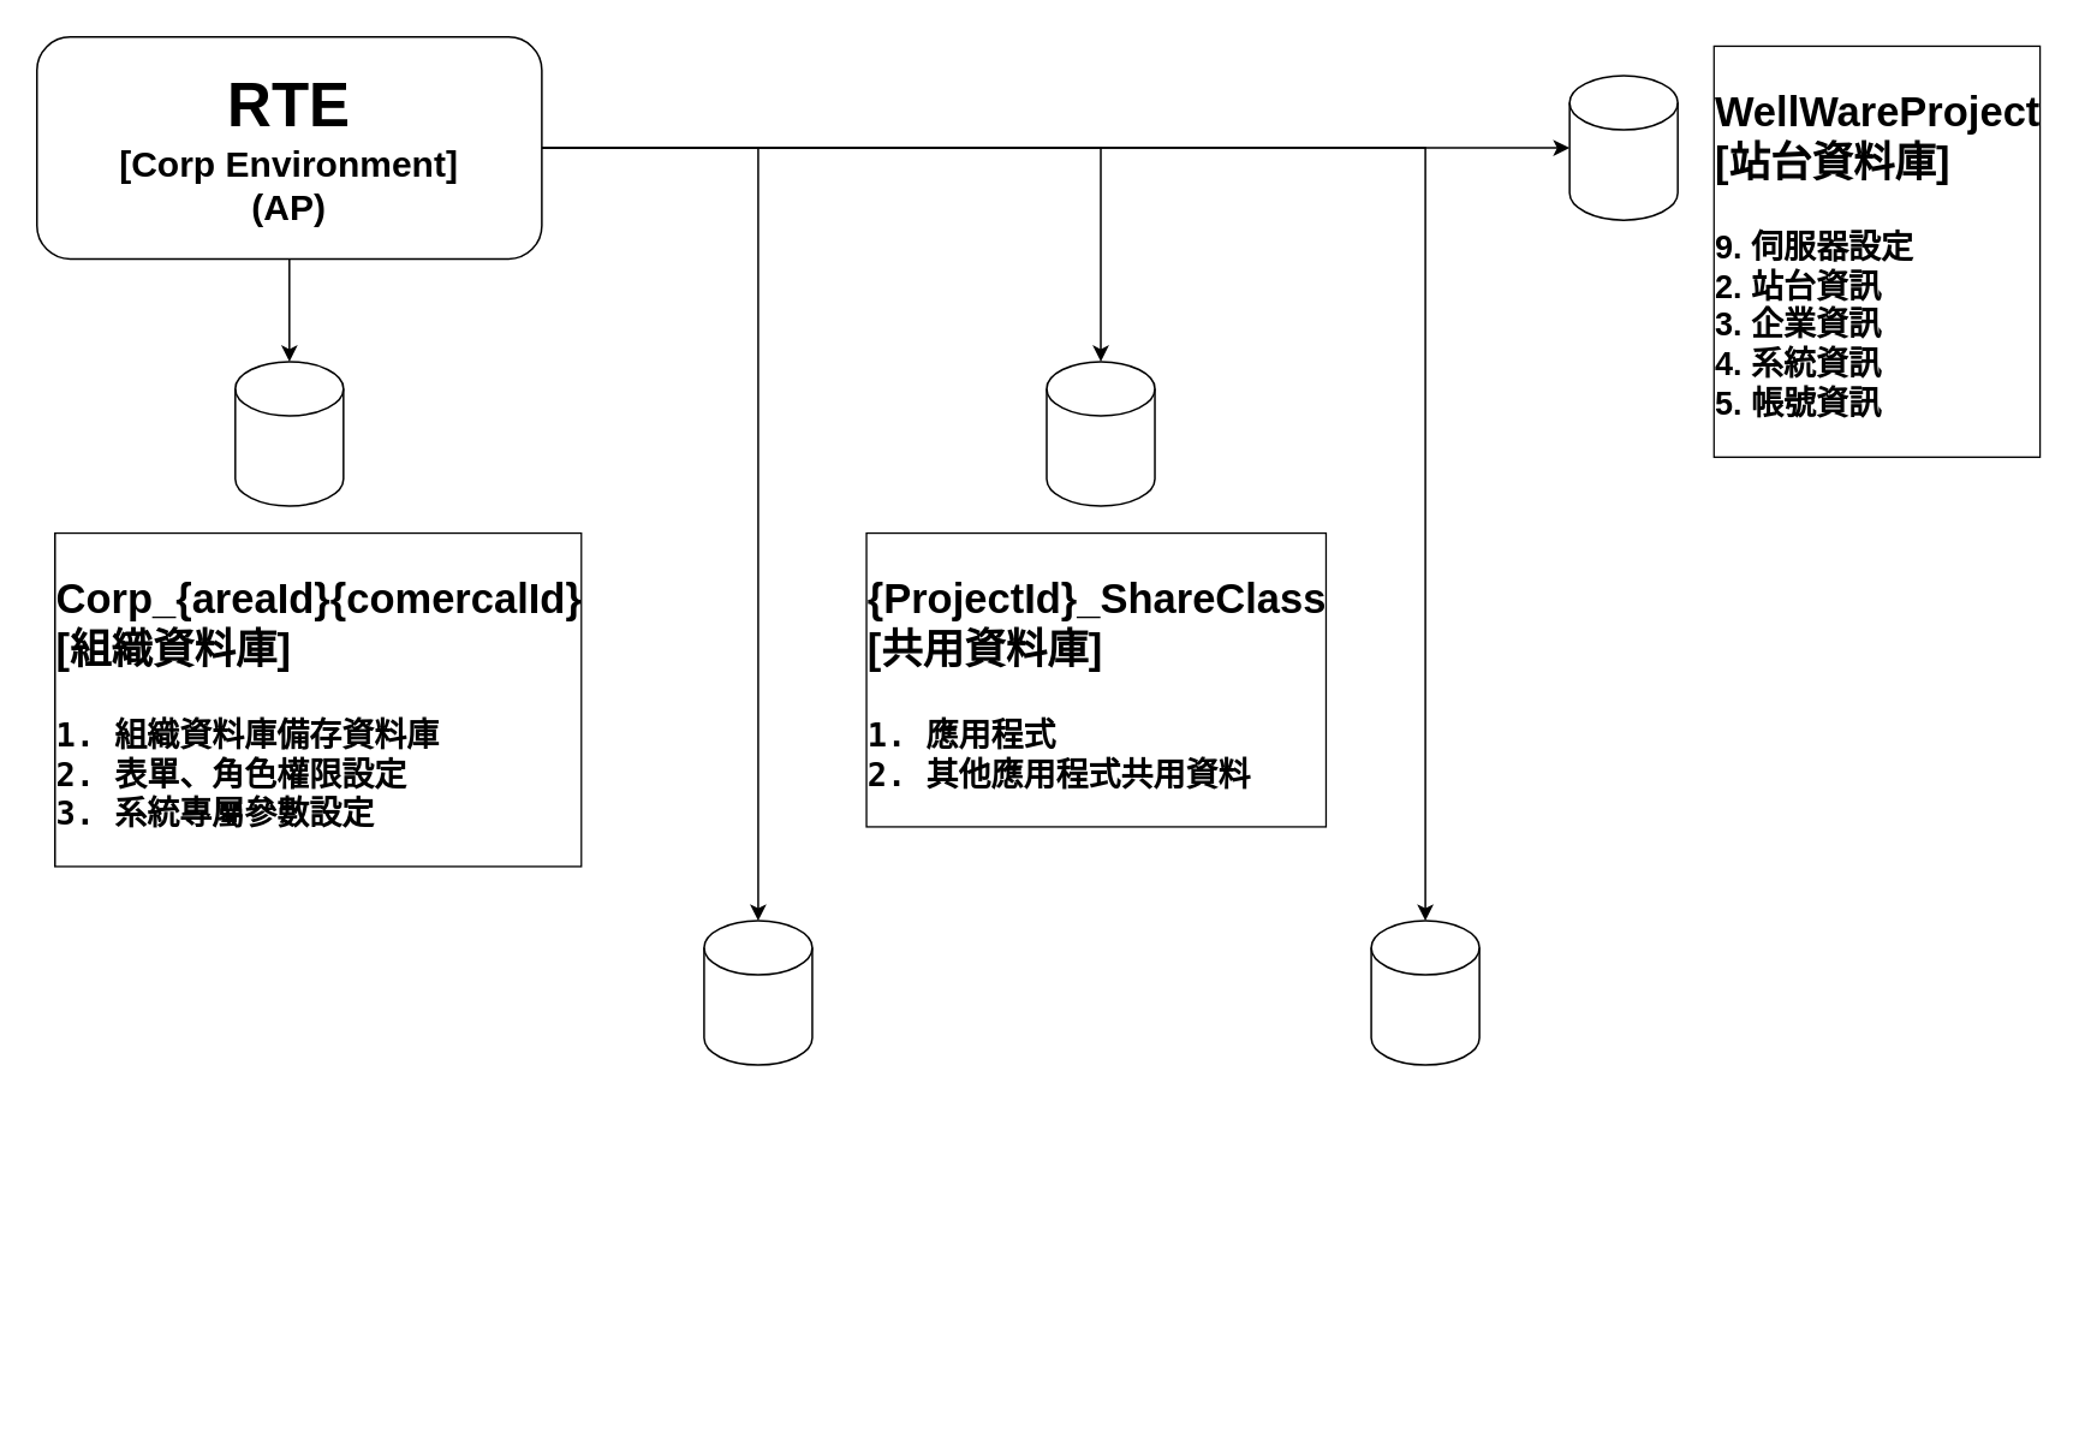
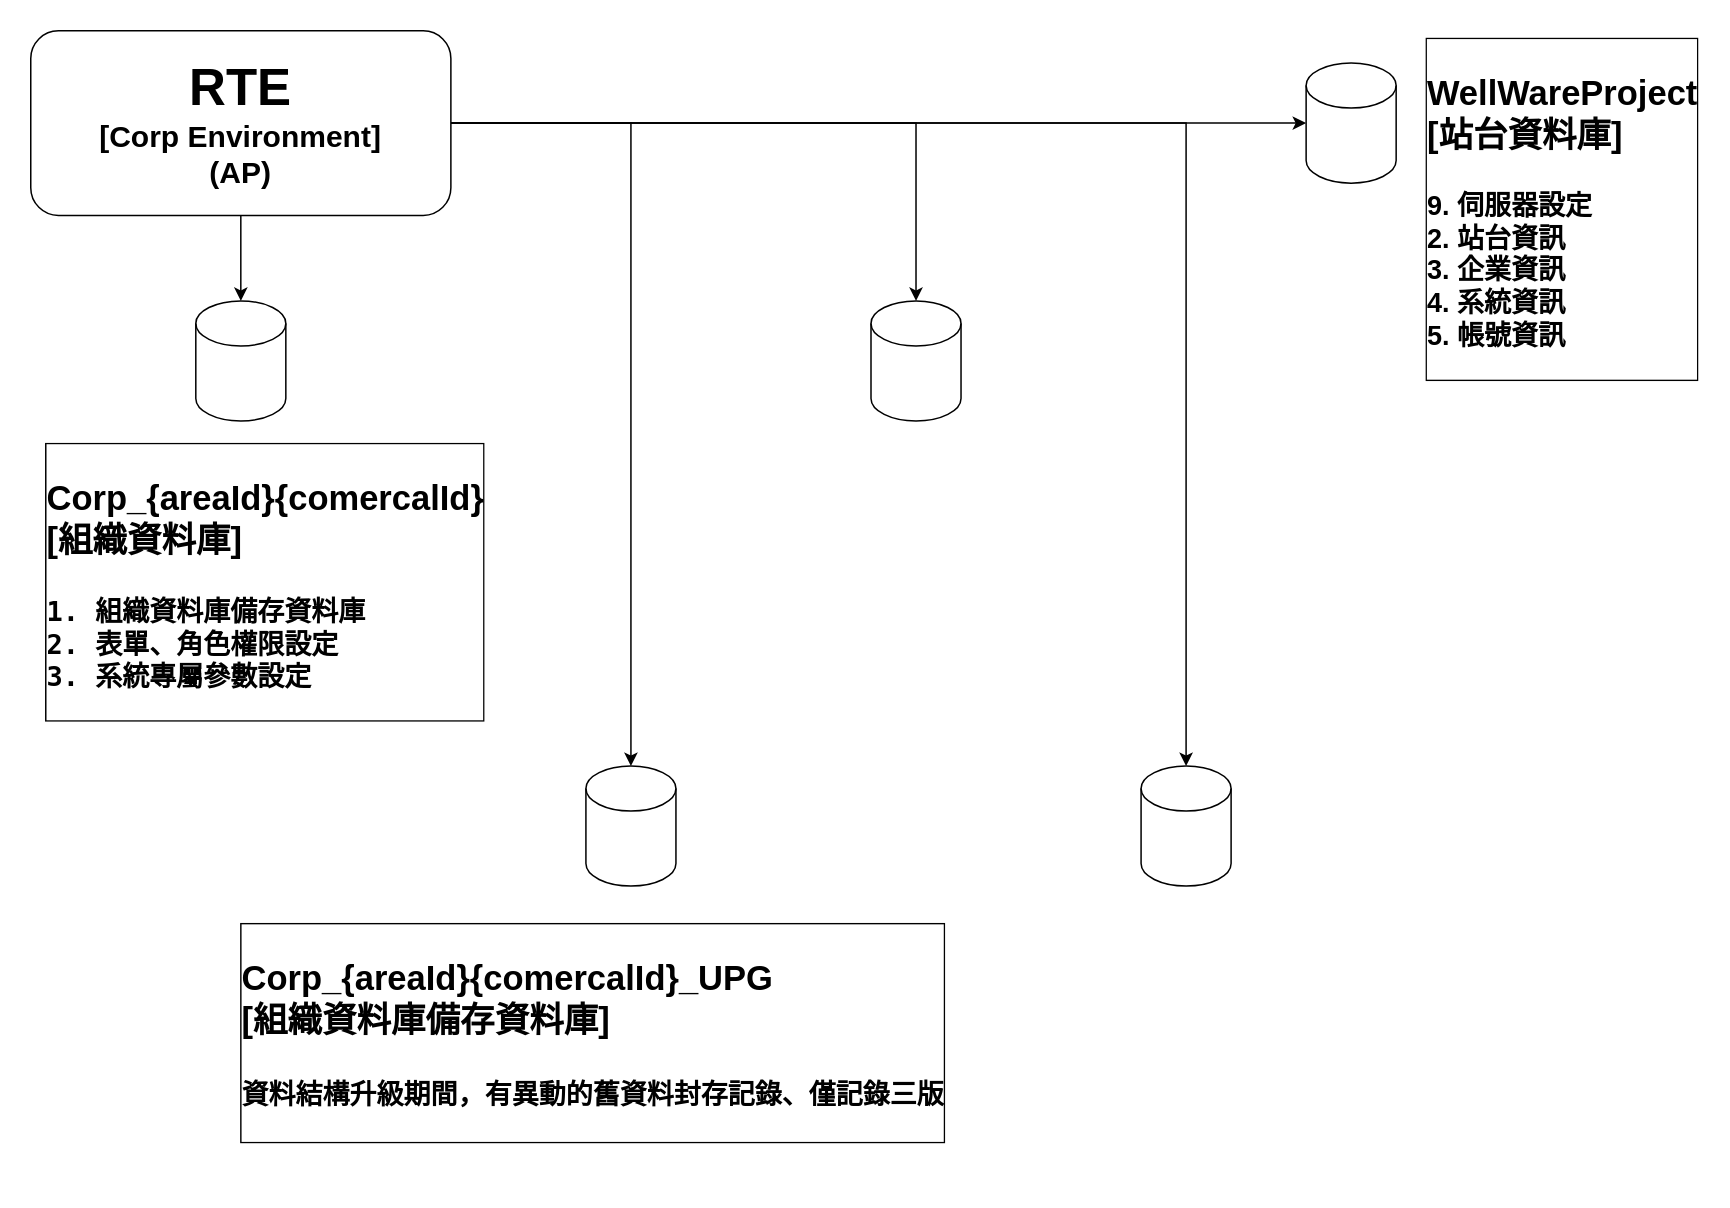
  <mxCell id="0" />
  <mxCell id="1" parent="0" />
  <mxCell id="2" value="" style="shape=cylinder3;whiteSpace=wrap;html=1;boundedLbl=1;backgroundOutline=1;size=15;" parent="1" vertex="1"><mxGeometry x="870" y="41.5" width="60" height="80" as="geometry" /></mxCell>
  <mxCell id="3" style="edgeStyle=orthogonalEdgeStyle;rounded=0;orthogonalLoop=1;jettySize=auto;html=1;fontSize=20;" parent="1" source="8" target="2" edge="1"><mxGeometry relative="1" as="geometry" /></mxCell>
  <mxCell id="4" style="edgeStyle=orthogonalEdgeStyle;rounded=0;orthogonalLoop=1;jettySize=auto;html=1;entryX=0.5;entryY=0;entryDx=0;entryDy=0;entryPerimeter=0;fontSize=35;" parent="1" source="8" target="10" edge="1"><mxGeometry relative="1" as="geometry" /></mxCell>
  <mxCell id="5" style="edgeStyle=orthogonalEdgeStyle;rounded=0;orthogonalLoop=1;jettySize=auto;html=1;entryX=0.5;entryY=0;entryDx=0;entryDy=0;entryPerimeter=0;fontSize=35;" parent="1" source="8" target="12" edge="1"><mxGeometry relative="1" as="geometry" /></mxCell>
  <mxCell id="6" style="edgeStyle=orthogonalEdgeStyle;rounded=0;orthogonalLoop=1;jettySize=auto;html=1;entryX=0.5;entryY=0;entryDx=0;entryDy=0;entryPerimeter=0;fontSize=35;" parent="1" source="8" target="14" edge="1"><mxGeometry relative="1" as="geometry" /></mxCell>
  <mxCell id="7" style="edgeStyle=orthogonalEdgeStyle;rounded=0;orthogonalLoop=1;jettySize=auto;html=1;entryX=0.5;entryY=0;entryDx=0;entryDy=0;entryPerimeter=0;fontSize=35;" parent="1" source="8" target="16" edge="1"><mxGeometry relative="1" as="geometry" /></mxCell>
  <mxCell id="8" value="&lt;b&gt;&lt;font style=&quot;font-size: 34px;&quot;&gt;RTE&lt;/font&gt;&lt;br&gt;[Corp Environment]&lt;br style=&quot;font-size: 20px;&quot;&gt;(AP)&lt;/b&gt;" style="rounded=1;whiteSpace=wrap;html=1;fontSize=20;" parent="1" vertex="1"><mxGeometry x="20" y="20" width="280" height="123" as="geometry" /></mxCell>
  <mxCell id="9" value="&lt;p style=&quot;font-size: 23px;&quot;&gt;&lt;b&gt;&lt;span style=&quot;text-align: center;&quot;&gt;&lt;font style=&quot;font-size: 23px;&quot;&gt;WellWareProject&lt;br&gt;&lt;/font&gt;&lt;/span&gt;&lt;span style=&quot;text-align: center;&quot;&gt;&lt;font style=&quot;font-size: 23px;&quot;&gt;[站台資料庫]&lt;/font&gt;&lt;/span&gt;&lt;/b&gt;&lt;/p&gt;&lt;p style=&quot;font-size: 18px;&quot;&gt;&lt;b&gt;9. 伺服器設定&lt;br&gt;2. 站台資訊&lt;br&gt;3. 企業資訊&lt;br&gt;4. 系統資訊&lt;br&gt;5. 帳號資訊&lt;/b&gt;&lt;/p&gt;" style="text;html=1;strokeColor=none;fillColor=none;spacing=0;spacingTop=0;whiteSpace=wrap;overflow=hidden;rounded=0;fontSize=20;labelBackgroundColor=default;labelBorderColor=default;" parent="1" vertex="1"><mxGeometry x="950" y="20" width="181" height="240" as="geometry" /></mxCell>
  <mxCell id="10" value="" style="shape=cylinder3;whiteSpace=wrap;html=1;boundedLbl=1;backgroundOutline=1;size=15;" parent="1" vertex="1"><mxGeometry x="580" y="200" width="60" height="80" as="geometry" /></mxCell>
- <mxCell id="11" value="&lt;p style=&quot;font-size: 23px;&quot;&gt;&lt;b&gt;&lt;span style=&quot;text-align: center;&quot;&gt;&lt;font style=&quot;font-size: 23px;&quot;&gt;{ProjectId}_ShareClass&lt;br&gt;&lt;/font&gt;&lt;/span&gt;&lt;span style=&quot;text-align: center;&quot;&gt;&lt;font style=&quot;font-size: 23px;&quot;&gt;[共用資料庫]&lt;/font&gt;&lt;/span&gt;&lt;/b&gt;&lt;/p&gt;&lt;pre style=&quot;font-size: 18px;&quot;&gt;&lt;b&gt;1. 應用程式&lt;br&gt;2. 其他應用程式共用資料&lt;/b&gt;&lt;/pre&gt;" style="text;html=1;spacing=0;spacingTop=0;whiteSpace=wrap;overflow=hidden;rounded=0;fontSize=20;labelBackgroundColor=default;labelBorderColor=default;spacingLeft=0;" parent="1" vertex="1"><mxGeometry x="480" y="290" width="260" height="170" as="geometry" /></mxCell>
  <mxCell id="12" value="" style="shape=cylinder3;whiteSpace=wrap;html=1;boundedLbl=1;backgroundOutline=1;size=15;" parent="1" vertex="1"><mxGeometry x="130" y="200" width="60" height="80" as="geometry" /></mxCell>
  <mxCell id="13" value="&lt;p style=&quot;font-size: 23px;&quot;&gt;&lt;b&gt;&lt;span style=&quot;text-align: center;&quot;&gt;&lt;font style=&quot;font-size: 23px;&quot;&gt;Corp_{areaId}{comercalId}&lt;br&gt;&lt;/font&gt;&lt;/span&gt;&lt;span style=&quot;text-align: center;&quot;&gt;&lt;font style=&quot;font-size: 23px;&quot;&gt;[組織資料庫]&lt;/font&gt;&lt;/span&gt;&lt;/b&gt;&lt;/p&gt;&lt;pre style=&quot;font-size: 18px;&quot;&gt;&lt;b&gt;1. 組織資料庫備存資料庫&lt;br&gt;2. 表單、角色權限設定&lt;br&gt;3. 系統專屬參數設定&lt;/b&gt;&lt;/pre&gt;" style="text;html=1;strokeColor=none;fillColor=none;spacing=0;spacingTop=0;whiteSpace=wrap;overflow=hidden;rounded=0;fontSize=20;labelBackgroundColor=default;labelBorderColor=default;" parent="1" vertex="1"><mxGeometry x="30" y="290" width="300" height="200" as="geometry" /></mxCell>
  <mxCell id="14" value="" style="shape=cylinder3;whiteSpace=wrap;html=1;boundedLbl=1;backgroundOutline=1;size=15;" parent="1" vertex="1"><mxGeometry x="390" y="510" width="60" height="80" as="geometry" /></mxCell>
+ <mxCell id="15" value="&lt;h3 style=&quot;font-size: 23px;&quot;&gt;&lt;span style=&quot;text-align: center;&quot;&gt;&lt;font style=&quot;font-size: 23px;&quot;&gt;Corp_{areaId}{comercalId}_UPG&lt;br&gt;&lt;/font&gt;&lt;/span&gt;&lt;span style=&quot;text-align: center;&quot;&gt;&lt;font style=&quot;font-size: 23px;&quot;&gt;[組織資料庫備存資料庫]&lt;/font&gt;&lt;/span&gt;&lt;/h3&gt;&lt;pre&gt;&lt;b&gt;&lt;font style=&quot;font-size: 18px;&quot;&gt;資料結構升級期間，有異動的舊資料封存記錄、僅記錄三版&lt;/font&gt;&lt;/b&gt;&lt;/pre&gt;" style="text;html=1;strokeColor=none;fillColor=none;spacing=0;spacingTop=0;whiteSpace=wrap;overflow=hidden;rounded=0;fontSize=20;labelBackgroundColor=default;labelBorderColor=default;" parent="1" vertex="1"><mxGeometry x="160" y="610" width="510" height="173" as="geometry" /></mxCell>
  <mxCell id="16" value="" style="shape=cylinder3;whiteSpace=wrap;html=1;boundedLbl=1;backgroundOutline=1;size=15;" parent="1" vertex="1"><mxGeometry x="760" y="510" width="60" height="80" as="geometry" /></mxCell>
